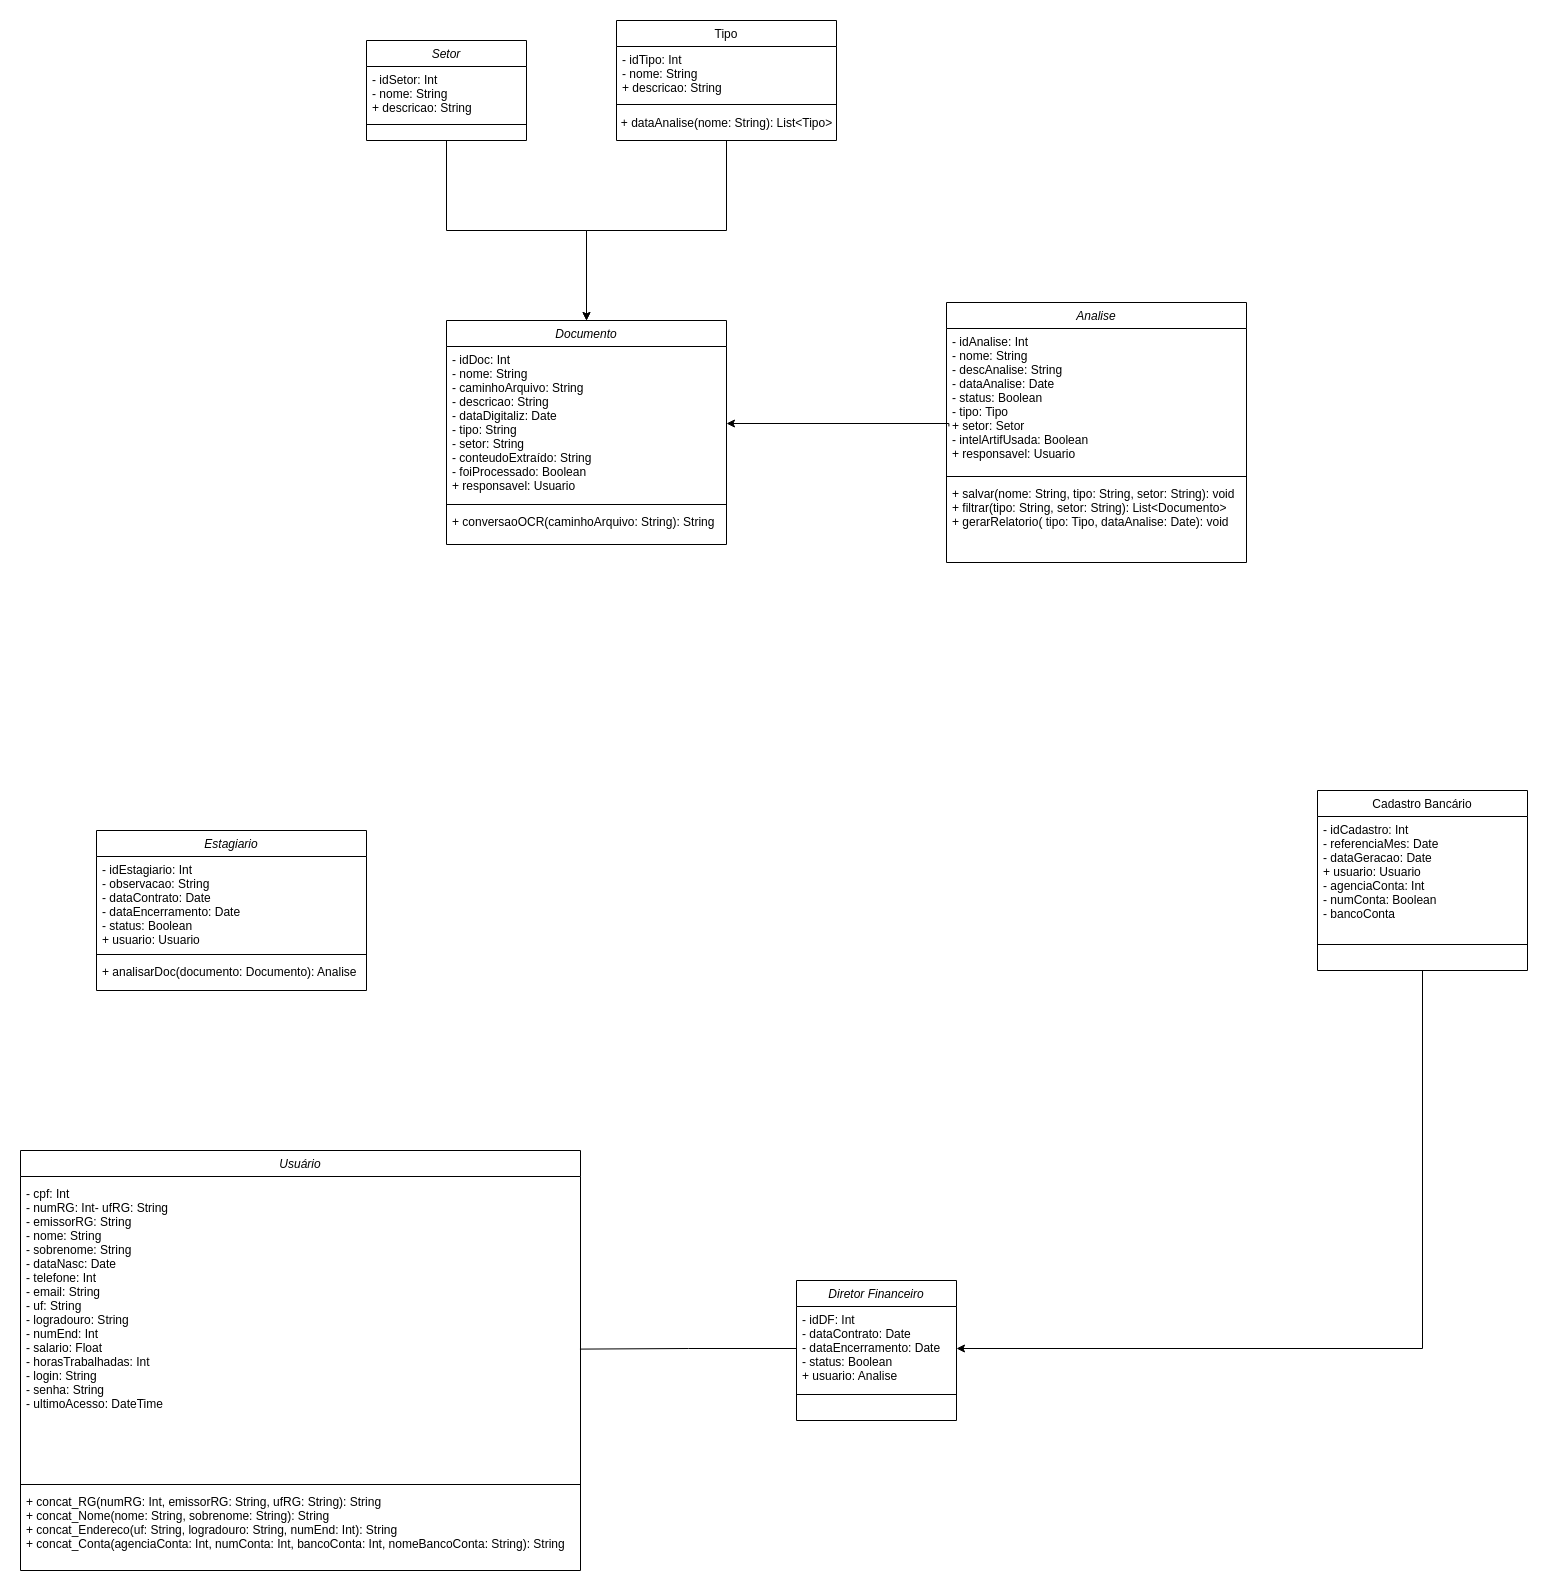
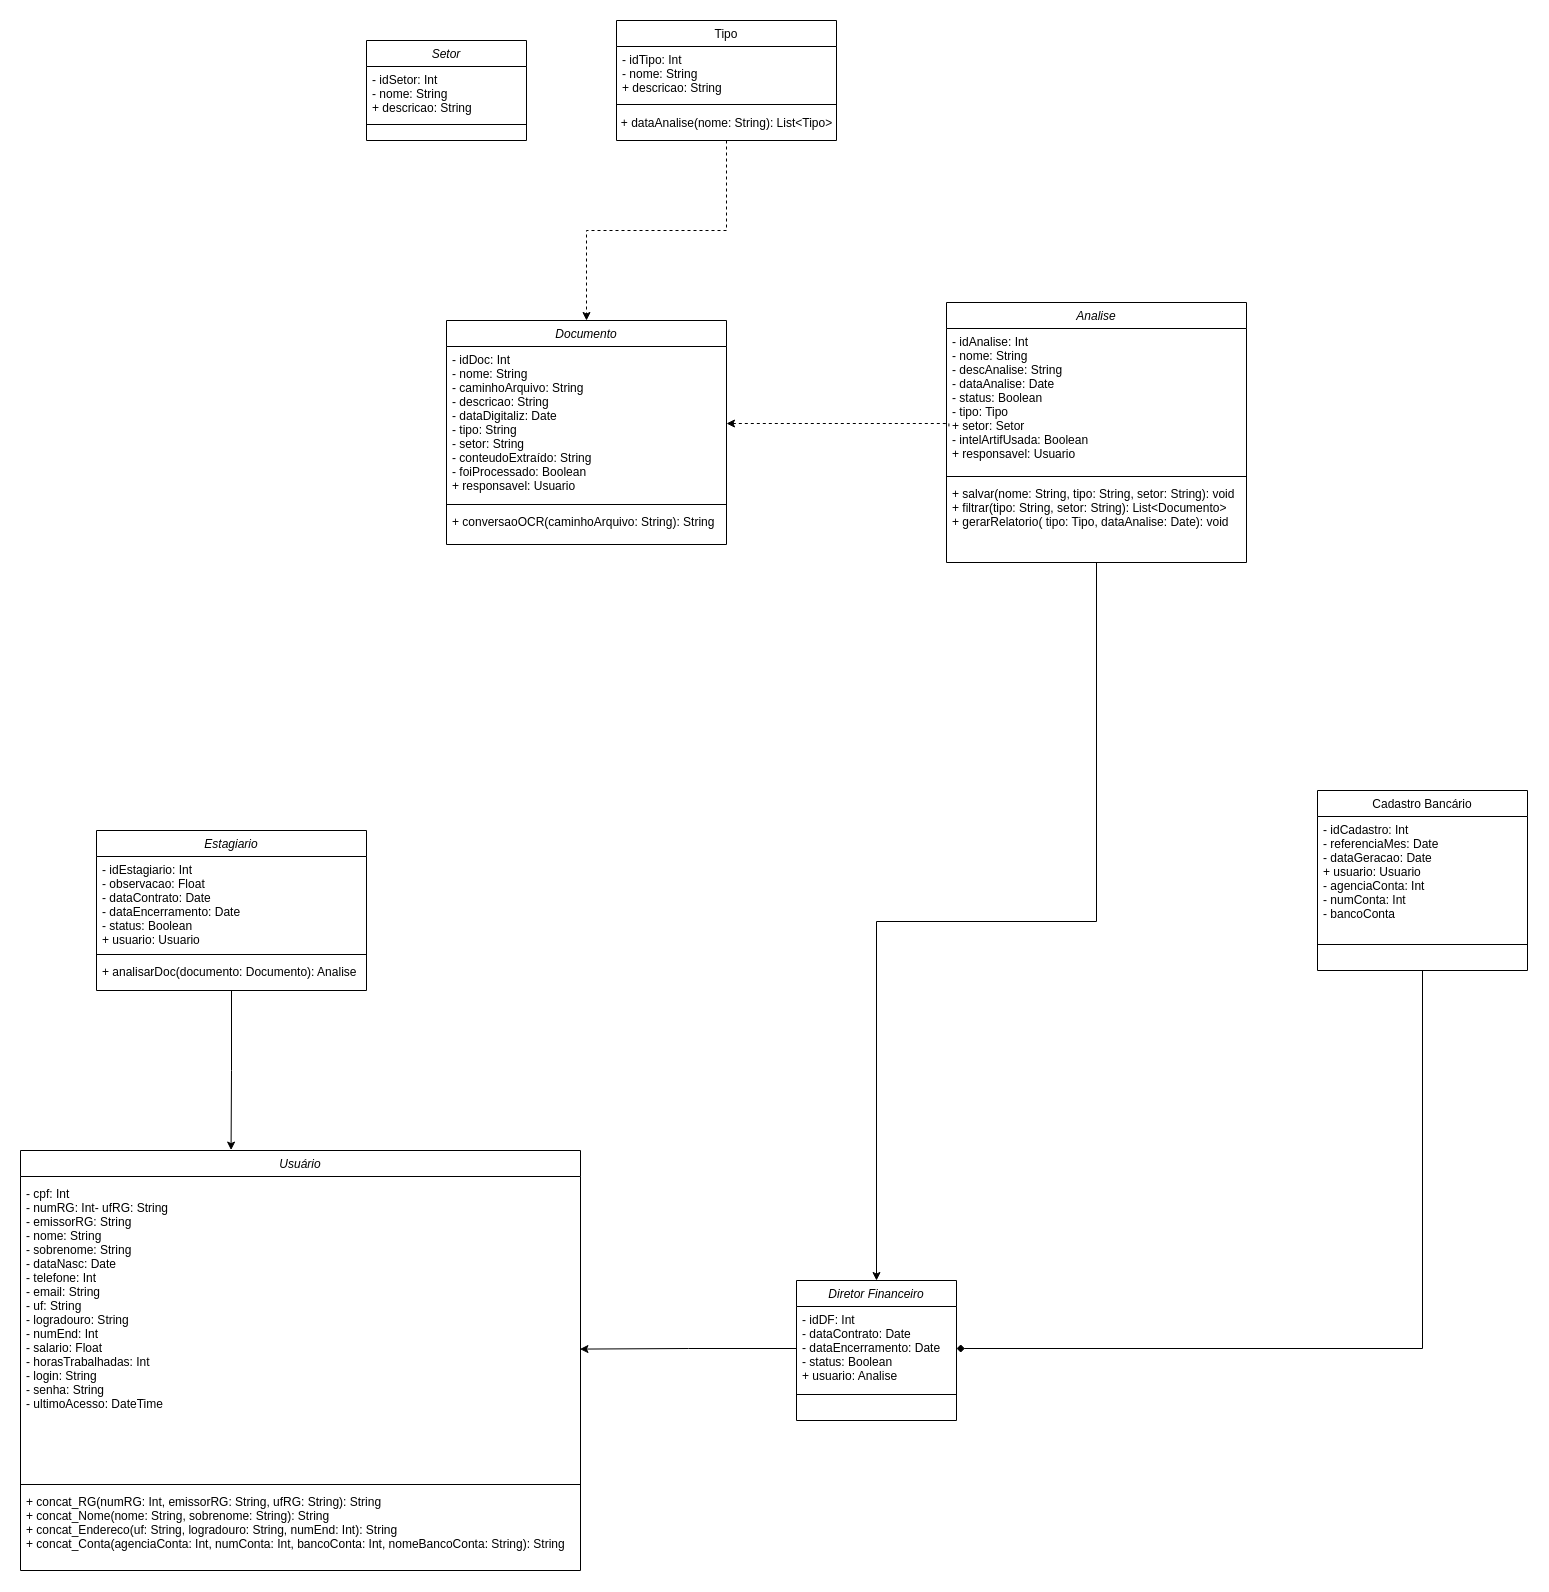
  <mxCell id="0" />
  <mxCell id="1" parent="0" />
  <mxCell id="2" value="Estagiario" style="swimlane;fontStyle=2;align=center;verticalAlign=top;childLayout=stackLayout;horizontal=1;startSize=26;horizontalStack=0;resizeParent=1;resizeLast=0;collapsible=1;marginBottom=0;rounded=0;shadow=0;strokeWidth=1;" parent="1" vertex="1"><mxGeometry x="96" y="830" width="270" height="160" as="geometry"><mxRectangle x="230" y="140" width="160" height="26" as="alternateBounds" /></mxGeometry></mxCell>
- <mxCell id="3" value="- idEstagiario: Int&#10;- observacao: String&#10;- dataContrato: Date&#10;- dataEncerramento: Date&#10;- status: Boolean&#10;+ usuario: Usuario" style="text;align=left;verticalAlign=top;spacingLeft=4;spacingRight=4;overflow=hidden;rotatable=0;points=[[0,0.5],[1,0.5]];portConstraint=eastwest;rounded=0;shadow=0;html=0;" parent="2" vertex="1"><mxGeometry y="26" width="270" height="94" as="geometry" /></mxCell>
+ <mxCell id="3" value="- idEstagiario: Int&#10;- observacao: Float&#10;- dataContrato: Date&#10;- dataEncerramento: Date&#10;- status: Boolean&#10;+ usuario: Usuario" style="text;align=left;verticalAlign=top;spacingLeft=4;spacingRight=4;overflow=hidden;rotatable=0;points=[[0,0.5],[1,0.5]];portConstraint=eastwest;rounded=0;shadow=0;html=0;" parent="2" vertex="1"><mxGeometry y="26" width="270" height="94" as="geometry" /></mxCell>
  <mxCell id="4" value="" style="line;html=1;strokeWidth=1;align=left;verticalAlign=middle;spacingTop=-1;spacingLeft=3;spacingRight=3;rotatable=0;labelPosition=right;points=[];portConstraint=eastwest;" parent="2" vertex="1"><mxGeometry y="120" width="270" height="8" as="geometry" /></mxCell>
  <mxCell id="5" value="+ analisarDoc(documento: Documento): Analise" style="text;align=left;verticalAlign=top;spacingLeft=4;spacingRight=4;overflow=hidden;rotatable=0;points=[[0,0.5],[1,0.5]];portConstraint=eastwest;" parent="2" vertex="1"><mxGeometry y="128" width="270" height="26" as="geometry" /></mxCell>
- <mxCell id="6" style="edgeStyle=orthogonalEdgeStyle;rounded=0;orthogonalLoop=1;jettySize=auto;html=1;exitX=0.5;exitY=1;exitDx=0;exitDy=0;entryX=0.5;entryY=0;entryDx=0;entryDy=0;" parent="1" source="7" target="28" edge="1"><mxGeometry relative="1" as="geometry" /></mxCell>
+ <mxCell id="6" style="edgeStyle=orthogonalEdgeStyle;rounded=0;orthogonalLoop=1;jettySize=auto;html=1;exitX=0.5;exitY=1;exitDx=0;exitDy=0;entryX=0.5;entryY=0;entryDx=0;entryDy=0;dashed=1;" parent="1" source="7" target="28" edge="1"><mxGeometry relative="1" as="geometry" /></mxCell>
  <mxCell id="7" value="Tipo" style="swimlane;fontStyle=0;align=center;verticalAlign=top;childLayout=stackLayout;horizontal=1;startSize=26;horizontalStack=0;resizeParent=1;resizeLast=0;collapsible=1;marginBottom=0;rounded=0;shadow=0;strokeWidth=1;" parent="1" vertex="1"><mxGeometry x="616" y="20" width="220" height="120" as="geometry"><mxRectangle x="340" y="380" width="170" height="26" as="alternateBounds" /></mxGeometry></mxCell>
  <mxCell id="8" value="- idTipo: Int&#10;- nome: String&#10;+ descricao: String" style="text;align=left;verticalAlign=top;spacingLeft=4;spacingRight=4;overflow=hidden;rotatable=0;points=[[0,0.5],[1,0.5]];portConstraint=eastwest;" parent="7" vertex="1"><mxGeometry y="26" width="220" height="54" as="geometry" /></mxCell>
  <mxCell id="9" value="" style="line;html=1;strokeWidth=1;align=left;verticalAlign=middle;spacingTop=-1;spacingLeft=3;spacingRight=3;rotatable=0;labelPosition=right;points=[];portConstraint=eastwest;" parent="7" vertex="1"><mxGeometry y="80" width="220" height="8" as="geometry" /></mxCell>
  <mxCell id="10" value="+ dataAnalise(nome: String): List&amp;lt;Tipo&amp;gt;" style="text;html=1;align=center;verticalAlign=middle;resizable=0;points=[];autosize=1;strokeColor=none;fillColor=none;" parent="7" vertex="1"><mxGeometry y="88" width="220" height="30" as="geometry" /></mxCell>
- <mxCell id="11" style="edgeStyle=orthogonalEdgeStyle;rounded=0;orthogonalLoop=1;jettySize=auto;html=1;exitX=0.5;exitY=1;exitDx=0;exitDy=0;entryX=1;entryY=0.5;entryDx=0;entryDy=0;" parent="1" source="12" target="17" edge="1"><mxGeometry relative="1" as="geometry" /></mxCell>
+ <mxCell id="11" style="edgeStyle=orthogonalEdgeStyle;rounded=0;orthogonalLoop=1;jettySize=auto;html=1;exitX=0.5;exitY=1;exitDx=0;exitDy=0;entryX=1;entryY=0.5;entryDx=0;entryDy=0;endArrow=diamond;" parent="1" source="12" target="17" edge="1"><mxGeometry relative="1" as="geometry" /></mxCell>
  <mxCell id="12" value="Cadastro Bancário&#10;" style="swimlane;fontStyle=0;align=center;verticalAlign=top;childLayout=stackLayout;horizontal=1;startSize=26;horizontalStack=0;resizeParent=1;resizeLast=0;collapsible=1;marginBottom=0;rounded=0;shadow=0;strokeWidth=1;" parent="1" vertex="1"><mxGeometry x="1317" y="790" width="210" height="180" as="geometry"><mxRectangle x="550" y="140" width="160" height="26" as="alternateBounds" /></mxGeometry></mxCell>
- <mxCell id="13" value="- idCadastro: Int&#10;- referenciaMes: Date&#10;- dataGeracao: Date&#10;+ usuario: Usuario&#10;- agenciaConta: Int&#10;- numConta: Boolean&#10;- bancoConta" style="text;align=left;verticalAlign=top;spacingLeft=4;spacingRight=4;overflow=hidden;rotatable=0;points=[[0,0.5],[1,0.5]];portConstraint=eastwest;rounded=0;shadow=0;html=0;" parent="12" vertex="1"><mxGeometry y="26" width="210" height="124" as="geometry" /></mxCell>
+ <mxCell id="13" value="- idCadastro: Int&#10;- referenciaMes: Date&#10;- dataGeracao: Date&#10;+ usuario: Usuario&#10;- agenciaConta: Int&#10;- numConta: Int&#10;- bancoConta" style="text;align=left;verticalAlign=top;spacingLeft=4;spacingRight=4;overflow=hidden;rotatable=0;points=[[0,0.5],[1,0.5]];portConstraint=eastwest;rounded=0;shadow=0;html=0;" parent="12" vertex="1"><mxGeometry y="26" width="210" height="124" as="geometry" /></mxCell>
  <mxCell id="14" value="" style="line;html=1;strokeWidth=1;align=left;verticalAlign=middle;spacingTop=-1;spacingLeft=3;spacingRight=3;rotatable=0;labelPosition=right;points=[];portConstraint=eastwest;" parent="12" vertex="1"><mxGeometry y="150" width="210" height="8" as="geometry" /></mxCell>
  <mxCell id="15" value="&#10;" style="text;align=left;verticalAlign=top;spacingLeft=4;spacingRight=4;overflow=hidden;rotatable=0;points=[[0,0.5],[1,0.5]];portConstraint=eastwest;" parent="12" vertex="1"><mxGeometry y="158" width="210" height="12" as="geometry" /></mxCell>
  <mxCell id="16" value="Diretor Financeiro" style="swimlane;fontStyle=2;align=center;verticalAlign=top;childLayout=stackLayout;horizontal=1;startSize=26;horizontalStack=0;resizeParent=1;resizeLast=0;collapsible=1;marginBottom=0;rounded=0;shadow=0;strokeWidth=1;" parent="1" vertex="1"><mxGeometry x="796" y="1280" width="160" height="140" as="geometry"><mxRectangle x="230" y="140" width="160" height="26" as="alternateBounds" /></mxGeometry></mxCell>
  <mxCell id="17" value="- idDF: Int&#10;- dataContrato: Date&#10;- dataEncerramento: Date&#10;- status: Boolean&#10;+ usuario: Analise&#10;" style="text;align=left;verticalAlign=top;spacingLeft=4;spacingRight=4;overflow=hidden;rotatable=0;points=[[0,0.5],[1,0.5]];portConstraint=eastwest;rounded=0;shadow=0;html=0;" parent="16" vertex="1"><mxGeometry y="26" width="160" height="84" as="geometry" /></mxCell>
  <mxCell id="18" value="" style="line;html=1;strokeWidth=1;align=left;verticalAlign=middle;spacingTop=-1;spacingLeft=3;spacingRight=3;rotatable=0;labelPosition=right;points=[];portConstraint=eastwest;" parent="16" vertex="1"><mxGeometry y="110" width="160" height="8" as="geometry" /></mxCell>
+ <mxCell id="19" style="edgeStyle=orthogonalEdgeStyle;rounded=0;orthogonalLoop=1;jettySize=auto;html=1;exitX=0.5;exitY=1;exitDx=0;exitDy=0;entryX=0.5;entryY=0;entryDx=0;entryDy=0;" parent="1" source="20" target="16" edge="1"><mxGeometry relative="1" as="geometry" /></mxCell>
  <mxCell id="20" value="Analise" style="swimlane;fontStyle=2;align=center;verticalAlign=top;childLayout=stackLayout;horizontal=1;startSize=26;horizontalStack=0;resizeParent=1;resizeLast=0;collapsible=1;marginBottom=0;rounded=0;shadow=0;strokeWidth=1;" parent="1" vertex="1"><mxGeometry x="946" y="302" width="300" height="260" as="geometry"><mxRectangle x="230" y="140" width="160" height="26" as="alternateBounds" /></mxGeometry></mxCell>
  <mxCell id="21" value="- idAnalise: Int&#10;- nome: String&#10;- descAnalise: String&#10;- dataAnalise: Date&#10;- status: Boolean&#10;- tipo: Tipo&#10;+ setor: Setor&#10;- intelArtifUsada: Boolean&#10;+ responsavel: Usuario" style="text;align=left;verticalAlign=top;spacingLeft=4;spacingRight=4;overflow=hidden;rotatable=0;points=[[0,0.5],[1,0.5]];portConstraint=eastwest;rounded=0;shadow=0;html=0;" parent="20" vertex="1"><mxGeometry y="26" width="300" height="144" as="geometry" /></mxCell>
  <mxCell id="22" value="" style="line;html=1;strokeWidth=1;align=left;verticalAlign=middle;spacingTop=-1;spacingLeft=3;spacingRight=3;rotatable=0;labelPosition=right;points=[];portConstraint=eastwest;" parent="20" vertex="1"><mxGeometry y="170" width="300" height="8" as="geometry" /></mxCell>
  <mxCell id="23" value="+ salvar(nome: String, tipo: String, setor: String): void&#10;+ filtrar(tipo: String, setor: String): List&lt;Documento&gt;&#10;+ gerarRelatorio( tipo: Tipo, dataAnalise: Date): void&#10;" style="text;align=left;verticalAlign=top;spacingLeft=4;spacingRight=4;overflow=hidden;rotatable=0;points=[[0,0.5],[1,0.5]];portConstraint=eastwest;" parent="20" vertex="1"><mxGeometry y="178" width="300" height="62" as="geometry" /></mxCell>
- <mxCell id="24" style="edgeStyle=orthogonalEdgeStyle;rounded=0;orthogonalLoop=1;jettySize=auto;html=1;exitX=0.5;exitY=1;exitDx=0;exitDy=0;entryX=0.5;entryY=0;entryDx=0;entryDy=0;" parent="1" source="25" target="28" edge="1"><mxGeometry relative="1" as="geometry" /></mxCell>
  <mxCell id="25" value="Setor" style="swimlane;fontStyle=2;align=center;verticalAlign=top;childLayout=stackLayout;horizontal=1;startSize=26;horizontalStack=0;resizeParent=1;resizeLast=0;collapsible=1;marginBottom=0;rounded=0;shadow=0;strokeWidth=1;" parent="1" vertex="1"><mxGeometry x="366" y="40" width="160" height="100" as="geometry"><mxRectangle x="230" y="140" width="160" height="26" as="alternateBounds" /></mxGeometry></mxCell>
  <mxCell id="26" value="- idSetor: Int&#10;- nome: String&#10;+ descricao: String" style="text;align=left;verticalAlign=top;spacingLeft=4;spacingRight=4;overflow=hidden;rotatable=0;points=[[0,0.5],[1,0.5]];portConstraint=eastwest;rounded=0;shadow=0;html=0;" parent="25" vertex="1"><mxGeometry y="26" width="160" height="54" as="geometry" /></mxCell>
  <mxCell id="27" value="" style="line;html=1;strokeWidth=1;align=left;verticalAlign=middle;spacingTop=-1;spacingLeft=3;spacingRight=3;rotatable=0;labelPosition=right;points=[];portConstraint=eastwest;" parent="25" vertex="1"><mxGeometry y="80" width="160" height="8" as="geometry" /></mxCell>
  <mxCell id="28" value="Documento" style="swimlane;fontStyle=2;align=center;verticalAlign=top;childLayout=stackLayout;horizontal=1;startSize=26;horizontalStack=0;resizeParent=1;resizeLast=0;collapsible=1;marginBottom=0;rounded=0;shadow=0;strokeWidth=1;" parent="1" vertex="1"><mxGeometry x="446" y="320" width="280" height="224" as="geometry"><mxRectangle x="230" y="140" width="160" height="26" as="alternateBounds" /></mxGeometry></mxCell>
  <mxCell id="29" value="- idDoc: Int&#10;- nome: String&#10;- caminhoArquivo: String&#10;- descricao: String&#10;- dataDigitaliz: Date&#10;- tipo: String&#10;- setor: String&#10;- conteudoExtraído: String&#10;- foiProcessado: Boolean&#10;+ responsavel: Usuario" style="text;align=left;verticalAlign=top;spacingLeft=4;spacingRight=4;overflow=hidden;rotatable=0;points=[[0,0.5],[1,0.5]];portConstraint=eastwest;rounded=0;shadow=0;html=0;" parent="28" vertex="1"><mxGeometry y="26" width="280" height="154" as="geometry" /></mxCell>
  <mxCell id="30" value="" style="line;html=1;strokeWidth=1;align=left;verticalAlign=middle;spacingTop=-1;spacingLeft=3;spacingRight=3;rotatable=0;labelPosition=right;points=[];portConstraint=eastwest;" parent="28" vertex="1"><mxGeometry y="180" width="280" height="8" as="geometry" /></mxCell>
  <mxCell id="31" value="+ conversaoOCR(caminhoArquivo: String): String" style="text;align=left;verticalAlign=top;spacingLeft=4;spacingRight=4;overflow=hidden;rotatable=0;points=[[0,0.5],[1,0.5]];portConstraint=eastwest;" parent="28" vertex="1"><mxGeometry y="188" width="280" height="26" as="geometry" /></mxCell>
  <mxCell id="32" value="Usuário" style="swimlane;fontStyle=2;align=center;verticalAlign=top;childLayout=stackLayout;horizontal=1;startSize=26;horizontalStack=0;resizeParent=1;resizeLast=0;collapsible=1;marginBottom=0;rounded=0;shadow=0;strokeWidth=1;" parent="1" vertex="1"><mxGeometry x="20" y="1150" width="560" height="420" as="geometry"><mxRectangle x="230" y="140" width="160" height="26" as="alternateBounds" /></mxGeometry></mxCell>
  <mxCell id="33" value="&#10;" style="text;align=left;verticalAlign=top;spacingLeft=4;spacingRight=4;overflow=hidden;rotatable=0;points=[[0,0.5],[1,0.5]];portConstraint=eastwest;" parent="32" vertex="1"><mxGeometry y="26" width="560" height="4" as="geometry" /></mxCell>
  <mxCell id="34" value="- cpf: Int&#10;- numRG: Int- ufRG: String&#10;- emissorRG: String&#10;- nome: String&#10;- sobrenome: String&#10;- dataNasc: Date&#10;- telefone: Int&#10;- email: String&#10;- uf: String&#10;- logradouro: String&#10;- numEnd: Int&#10;- salario: Float&#10;- horasTrabalhadas: Int&#10;- login: String&#10;- senha: String&#10;- ultimoAcesso: DateTime" style="text;align=left;verticalAlign=top;spacingLeft=4;spacingRight=4;overflow=hidden;rotatable=0;points=[[0,0.5],[1,0.5]];portConstraint=eastwest;rounded=0;shadow=0;html=0;" parent="32" vertex="1"><mxGeometry y="30" width="560" height="300" as="geometry" /></mxCell>
  <mxCell id="35" value="" style="line;html=1;strokeWidth=1;align=left;verticalAlign=middle;spacingTop=-1;spacingLeft=3;spacingRight=3;rotatable=0;labelPosition=right;points=[];portConstraint=eastwest;" parent="32" vertex="1"><mxGeometry y="330" width="560" height="8" as="geometry" /></mxCell>
  <mxCell id="36" value="+ concat_RG(numRG: Int, emissorRG: String, ufRG: String): String  &#10;+ concat_Nome(nome: String, sobrenome: String): String  &#10;+ concat_Endereco(uf: String, logradouro: String, numEnd: Int): String  &#10;+ concat_Conta(agenciaConta: Int, numConta: Int, bancoConta: Int, nomeBancoConta: String): String&#10;" style="text;align=left;verticalAlign=top;spacingLeft=4;spacingRight=4;overflow=hidden;rotatable=0;points=[[0,0.5],[1,0.5]];portConstraint=eastwest;" parent="32" vertex="1"><mxGeometry y="338" width="560" height="82" as="geometry" /></mxCell>
  <mxCell id="37" style="edgeStyle=orthogonalEdgeStyle;rounded=0;orthogonalLoop=1;jettySize=auto;html=1;exitX=1;exitY=0.5;exitDx=0;exitDy=0;" parent="32" source="36" target="36" edge="1"><mxGeometry relative="1" as="geometry" /></mxCell>
- <mxCell id="38" style="edgeStyle=orthogonalEdgeStyle;rounded=0;orthogonalLoop=1;jettySize=auto;html=1;exitX=0.008;exitY=0.68;exitDx=0;exitDy=0;entryX=1;entryY=0.5;entryDx=0;entryDy=0;exitPerimeter=0;" parent="1" source="21" target="29" edge="1"><mxGeometry relative="1" as="geometry"><Array as="points"><mxPoint x="948" y="423" /></Array></mxGeometry></mxCell>
- <mxCell id="39" style="edgeStyle=orthogonalEdgeStyle;rounded=0;orthogonalLoop=1;jettySize=auto;html=1;exitX=0;exitY=0.5;exitDx=0;exitDy=0;entryX=0.999;entryY=0.562;entryDx=0;entryDy=0;entryPerimeter=0;endArrow=none;" parent="1" source="17" target="34" edge="1"><mxGeometry relative="1" as="geometry" /></mxCell>
+ <mxCell id="38" style="edgeStyle=orthogonalEdgeStyle;rounded=0;orthogonalLoop=1;jettySize=auto;html=1;exitX=0.008;exitY=0.68;exitDx=0;exitDy=0;entryX=1;entryY=0.5;entryDx=0;entryDy=0;exitPerimeter=0;dashed=1;" parent="1" source="21" target="29" edge="1"><mxGeometry relative="1" as="geometry"><Array as="points"><mxPoint x="948" y="423" /></Array></mxGeometry></mxCell>
+ <mxCell id="39" style="edgeStyle=orthogonalEdgeStyle;rounded=0;orthogonalLoop=1;jettySize=auto;html=1;exitX=0;exitY=0.5;exitDx=0;exitDy=0;entryX=0.999;entryY=0.562;entryDx=0;entryDy=0;entryPerimeter=0;" parent="1" source="17" target="34" edge="1"><mxGeometry relative="1" as="geometry" /></mxCell>
+ <mxCell id="40" style="edgeStyle=orthogonalEdgeStyle;rounded=0;orthogonalLoop=1;jettySize=auto;html=1;exitX=0.5;exitY=1;exitDx=0;exitDy=0;entryX=0.376;entryY=-0.001;entryDx=0;entryDy=0;entryPerimeter=0;" parent="1" source="2" target="32" edge="1"><mxGeometry relative="1" as="geometry" /></mxCell>
